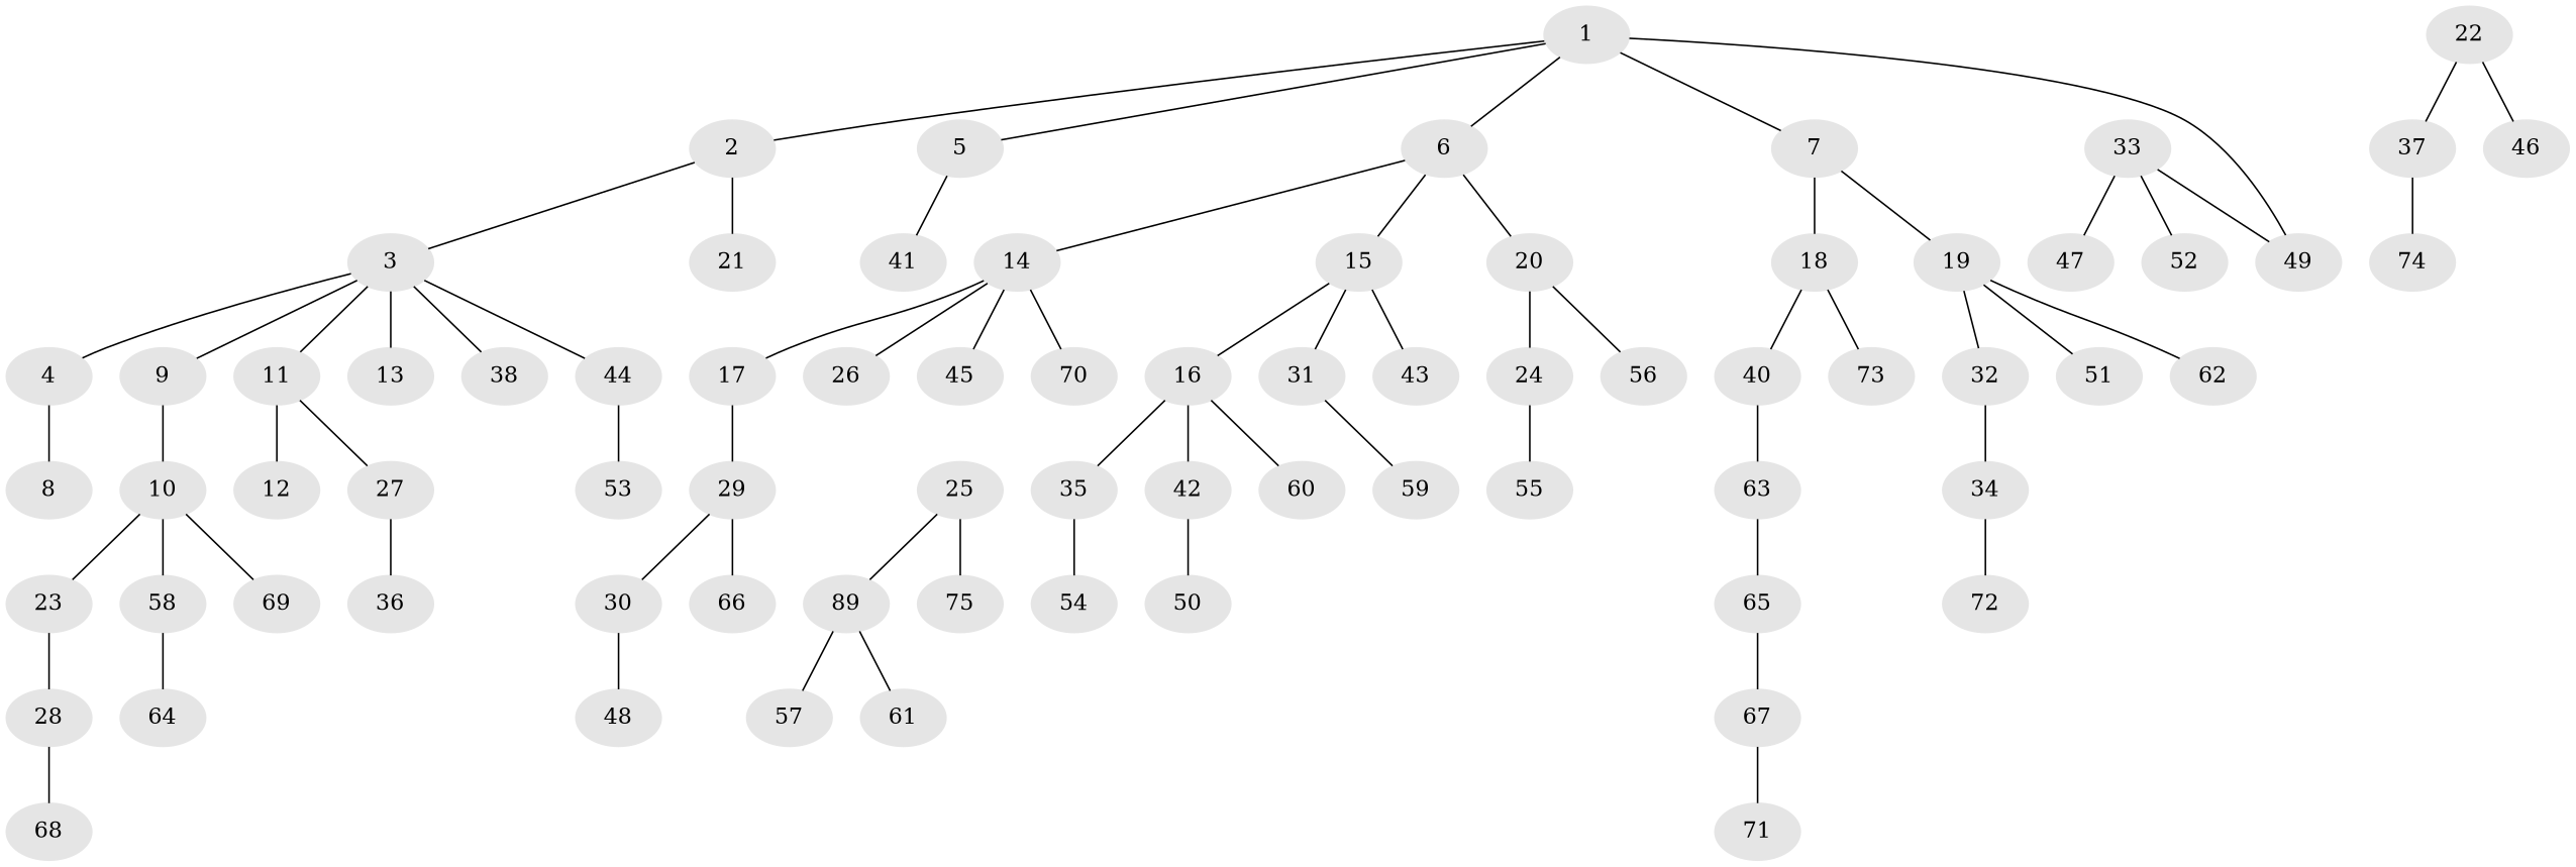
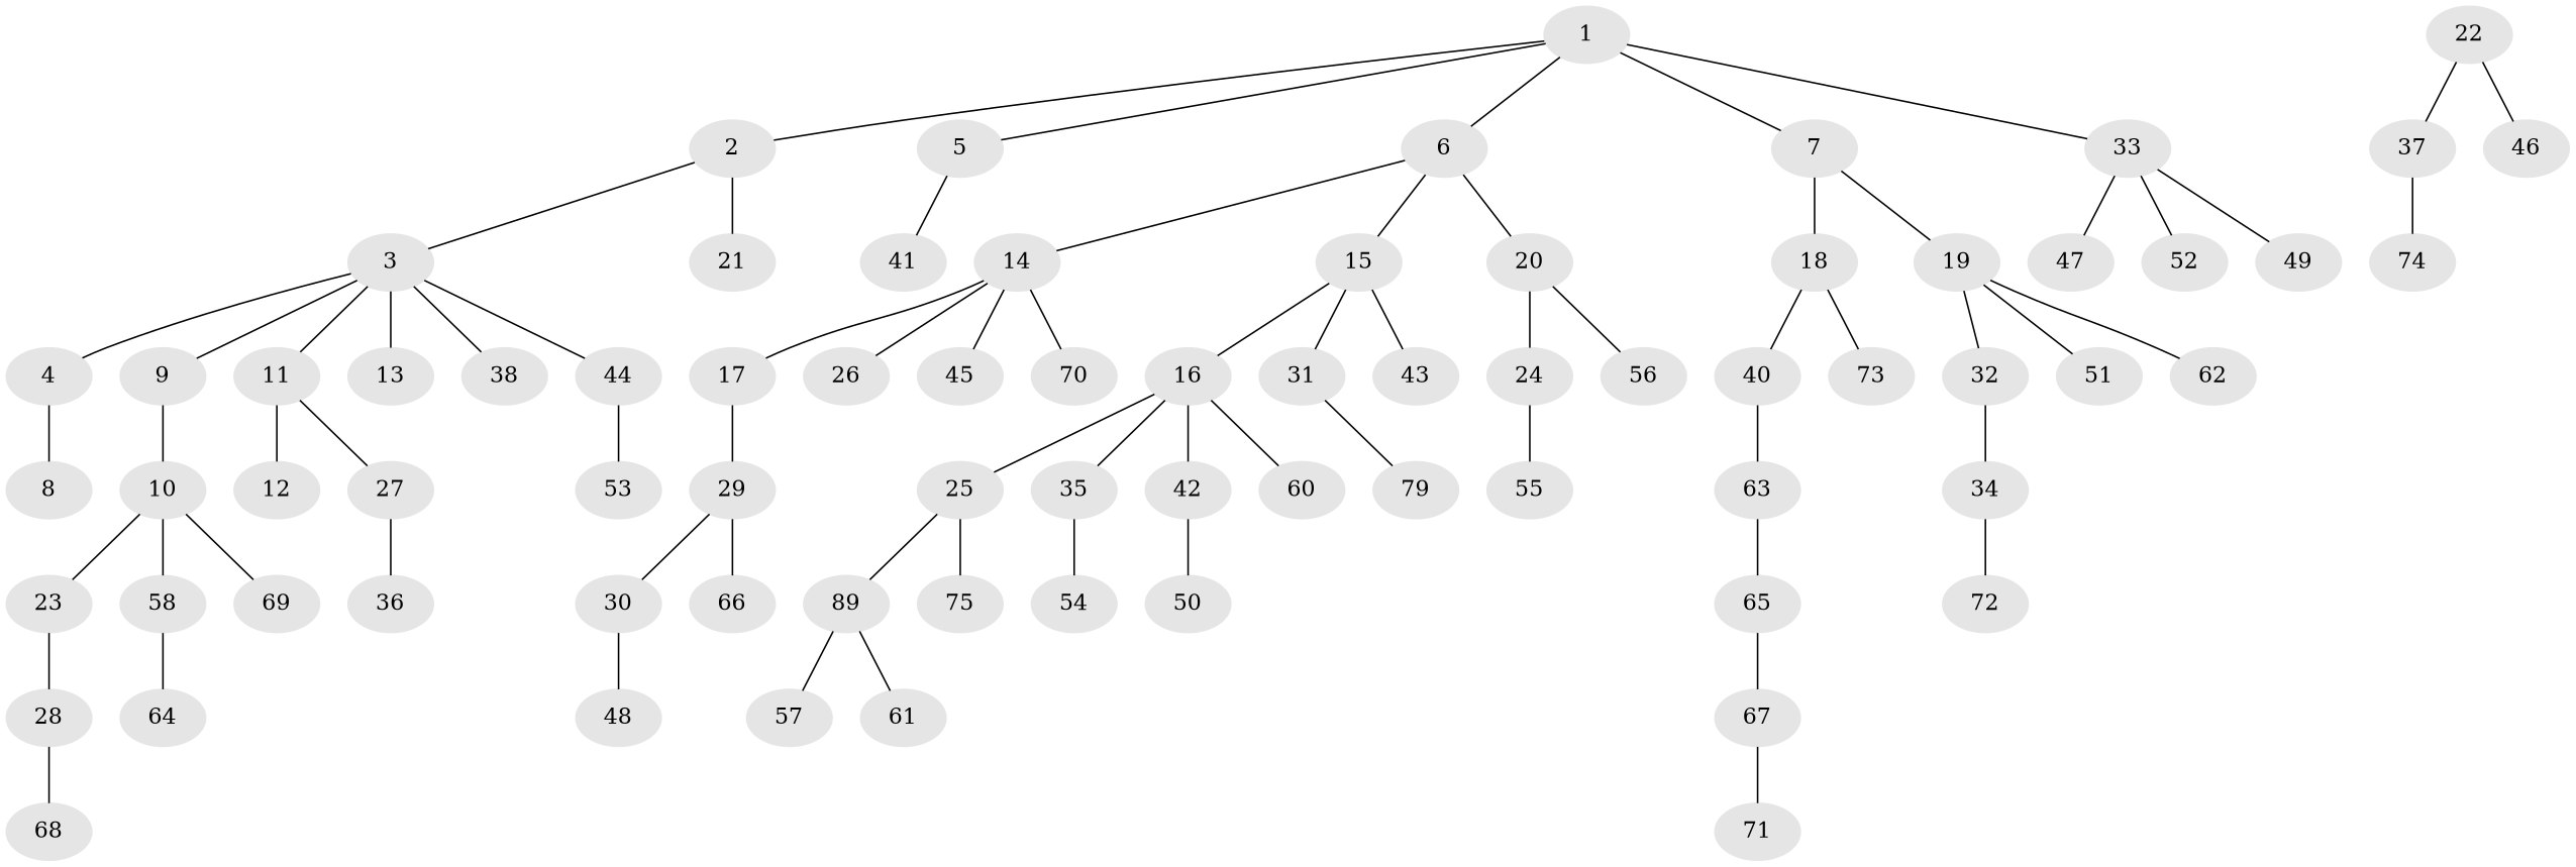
  graph {
    fontname="DejaVu Serif"
    node [color=gray90 fontname="DejaVu Serif" style=filled]
    edge [fontname="DejaVu Serif"]
    1
    2
    5
    6
    7
    33
    3
    21
    41
    14
    15
    20
    18
    19
    47
    49
    52
    4
    9
    11
    13
    38
    44
    22
    37
    46
    8
    10
    12
    27
    53
    17
    29
    26
    45
    70
    16
    31
    43
    24
    56
    40
    73
    32
    51
    62
    34
    23
    58
    69
    28
    64
    36
    25
    35
    42
    60
-   59
+   59 [label=79]
    n59 [label=89]
    75
    54
    50
    30
    66
    63
    55
    74
    68
    57
    61
    48
    72
    65
    67
    71
    1 -- 2
    1 -- 5
    1 -- 6
    1 -- 7
-   1 -- 49
+   1 -- 33
    2 -- 3
    2 -- 21
    5 -- 41
    6 -- 14
    6 -- 15
    6 -- 20
    7 -- 18
    7 -- 19
    33 -- 47
    33 -- 49
    33 -- 52
    3 -- 4
    3 -- 9
    3 -- 11
    3 -- 13
    3 -- 38
    3 -- 44
    14 -- 17
    14 -- 26
    14 -- 45
    14 -- 70
    15 -- 16
    15 -- 31
    15 -- 43
    20 -- 24
    20 -- 56
    18 -- 40
    18 -- 73
    19 -- 32
    19 -- 51
    19 -- 62
    4 -- 8
    9 -- 10
    11 -- 12
    11 -- 27
    44 -- 53
    22 -- 37
    22 -- 46
    37 -- 74
    10 -- 23
    10 -- 58
    10 -- 69
    27 -- 36
    17 -- 29
    29 -- 30
    29 -- 66
+   16 -- 25
    16 -- 35
    16 -- 42
    16 -- 60
    31 -- 59
    24 -- 55
    40 -- 63
    32 -- 34
    34 -- 72
    23 -- 28
    58 -- 64
    28 -- 68
    25 -- n59
    25 -- 75
    35 -- 54
    42 -- 50
    n59 -- 57
    n59 -- 61
    30 -- 48
    63 -- 65
    65 -- 67
    67 -- 71
  }
